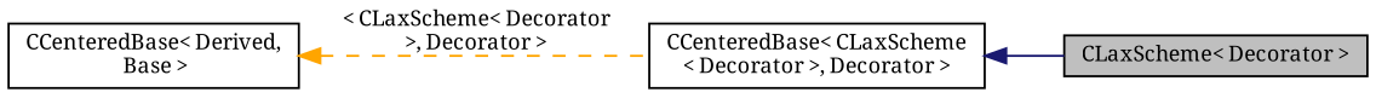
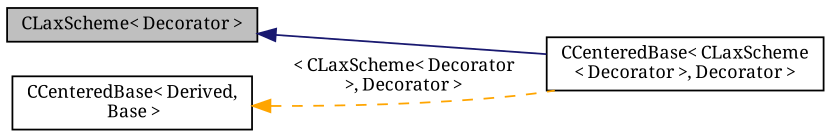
  digraph {
    fontname="Noto Serif"
    rankdir=LR
    node [color=black fillcolor=white fontname="Noto Serif" fontsize=10 shape=record style=filled]
    edge [dir=back fontname="Noto Serif" fontsize=10 labelfontname=Helvetica labelfontsize=10]
    n1 [fillcolor=grey75 fontcolor=black height=0.2 label="CLaxScheme\< Decorator \>" width=0.4]
    n2 [height=0.2 label="CCenteredBase\< CLaxScheme\l\< Decorator \>, Decorator \>" width=0.4]
    n3 [height=0.2 label="CCenteredBase\< Derived,\l Base \>" width=0.4]
-   n2 -> n1 [color=midnightblue style=solid]
+   n1 -> n2 [color=midnightblue style=solid]
    n3 -> n2 [color=orange label=" \< CLaxScheme\< Decorator\l \>, Decorator \>" style=dashed]
  }
